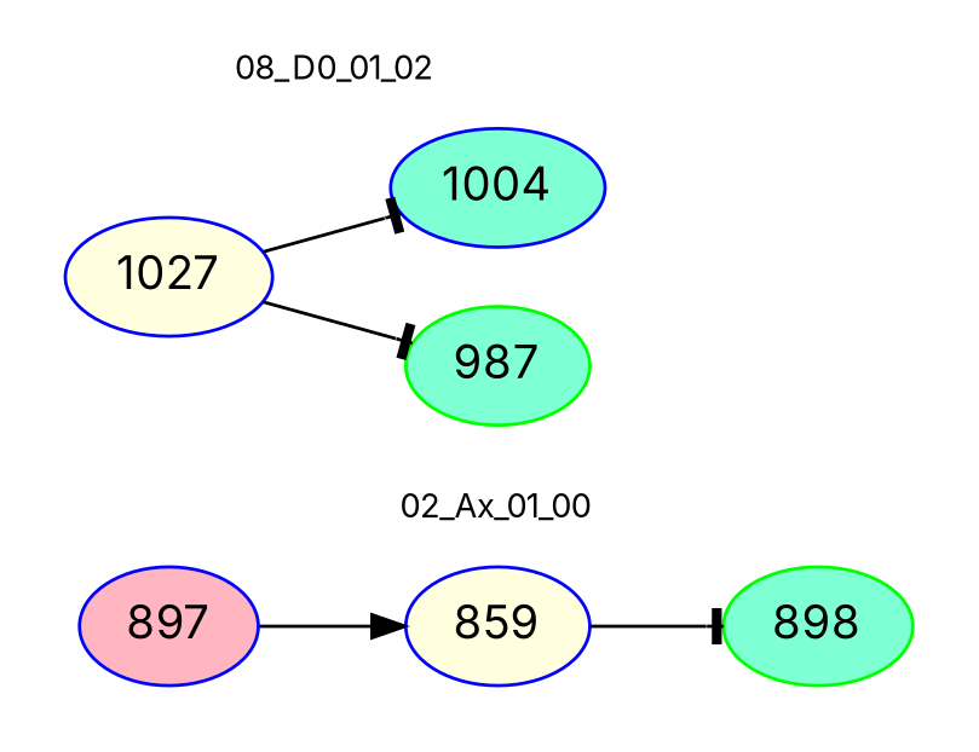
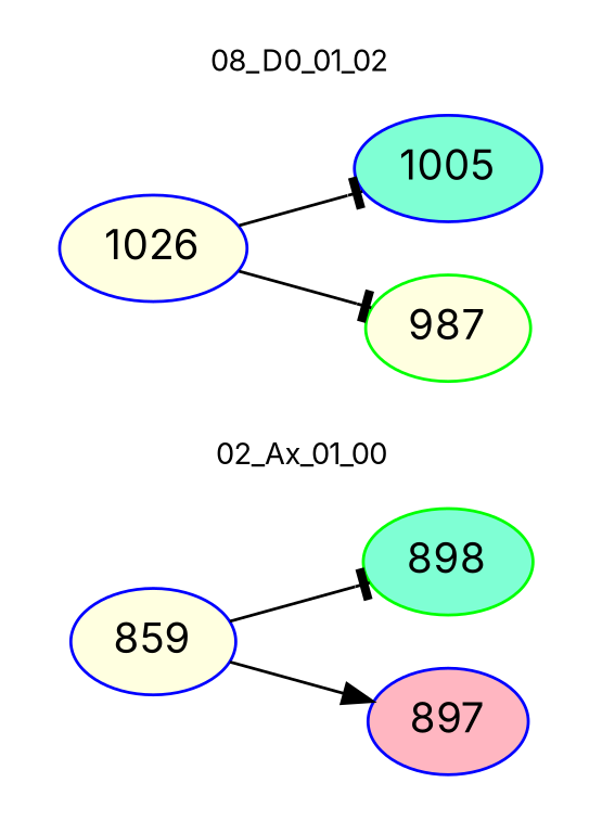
  digraph {
    fontname=Inter
    rankdir=LR
    node [color=blue fillcolor=aquamarine fontname=Inter style=filled]
    edge [arrowhead=tee color=black fontname=Inter]
    n1 [fillcolor=lightpink label=897]
    n2 [fillcolor=lightyellow label=859]
    n3 [color=green label=898]
-   n4 [fillcolor=lightyellow label=1027]
-   n5 [color=green label=987]
-   n6 [label=1004]
+   n4 [fillcolor=lightyellow label=1026]
+   n5 [color=green fillcolor=lightyellow label=987]
+   n6 [label=1005]
    subgraph cluster_1 {
      color=white
      fontsize=10
      label="02_Ax_01_00"
      n1
      n2
      n3
    }
    subgraph cluster_2 {
      color=white
      fontsize=10
      label="08_D0_01_02"
      n4
      n5
      n6
    }
-   n1 -> n2 [arrowhead=normal]
+   n2 -> n1 [arrowhead=normal]
    n2 -> n3
    n4 -> n5
    n4 -> n6
  }
